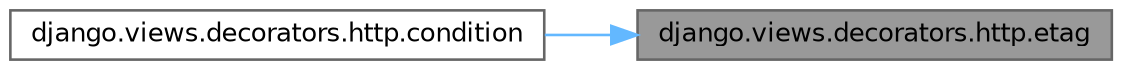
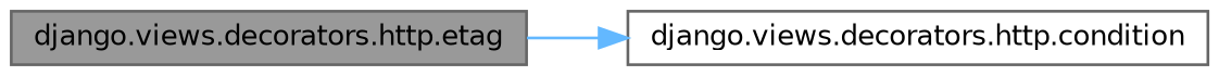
  digraph {
    rankdir=LR
    node [fontname=Helvetica fontsize=10 shape=box style=filled]
    n1 [color=gray40 fillcolor=grey60 fontcolor=black height=0.2 label="django.views.decorators.http.etag" width=0.4]
    n2 [color=grey40 fillcolor=white height=0.2 label="django.views.decorators.http.condition" width=0.4]
-   n2 -> n1 [color=steelblue1 fontname=Helvetica fontsize=10 labelfontname=Helvetica labelfontsize=10 style=solid]
+   n1 -> n2 [color=steelblue1 fontname=Helvetica fontsize=10 labelfontname=Helvetica labelfontsize=10 style=solid]
  }
